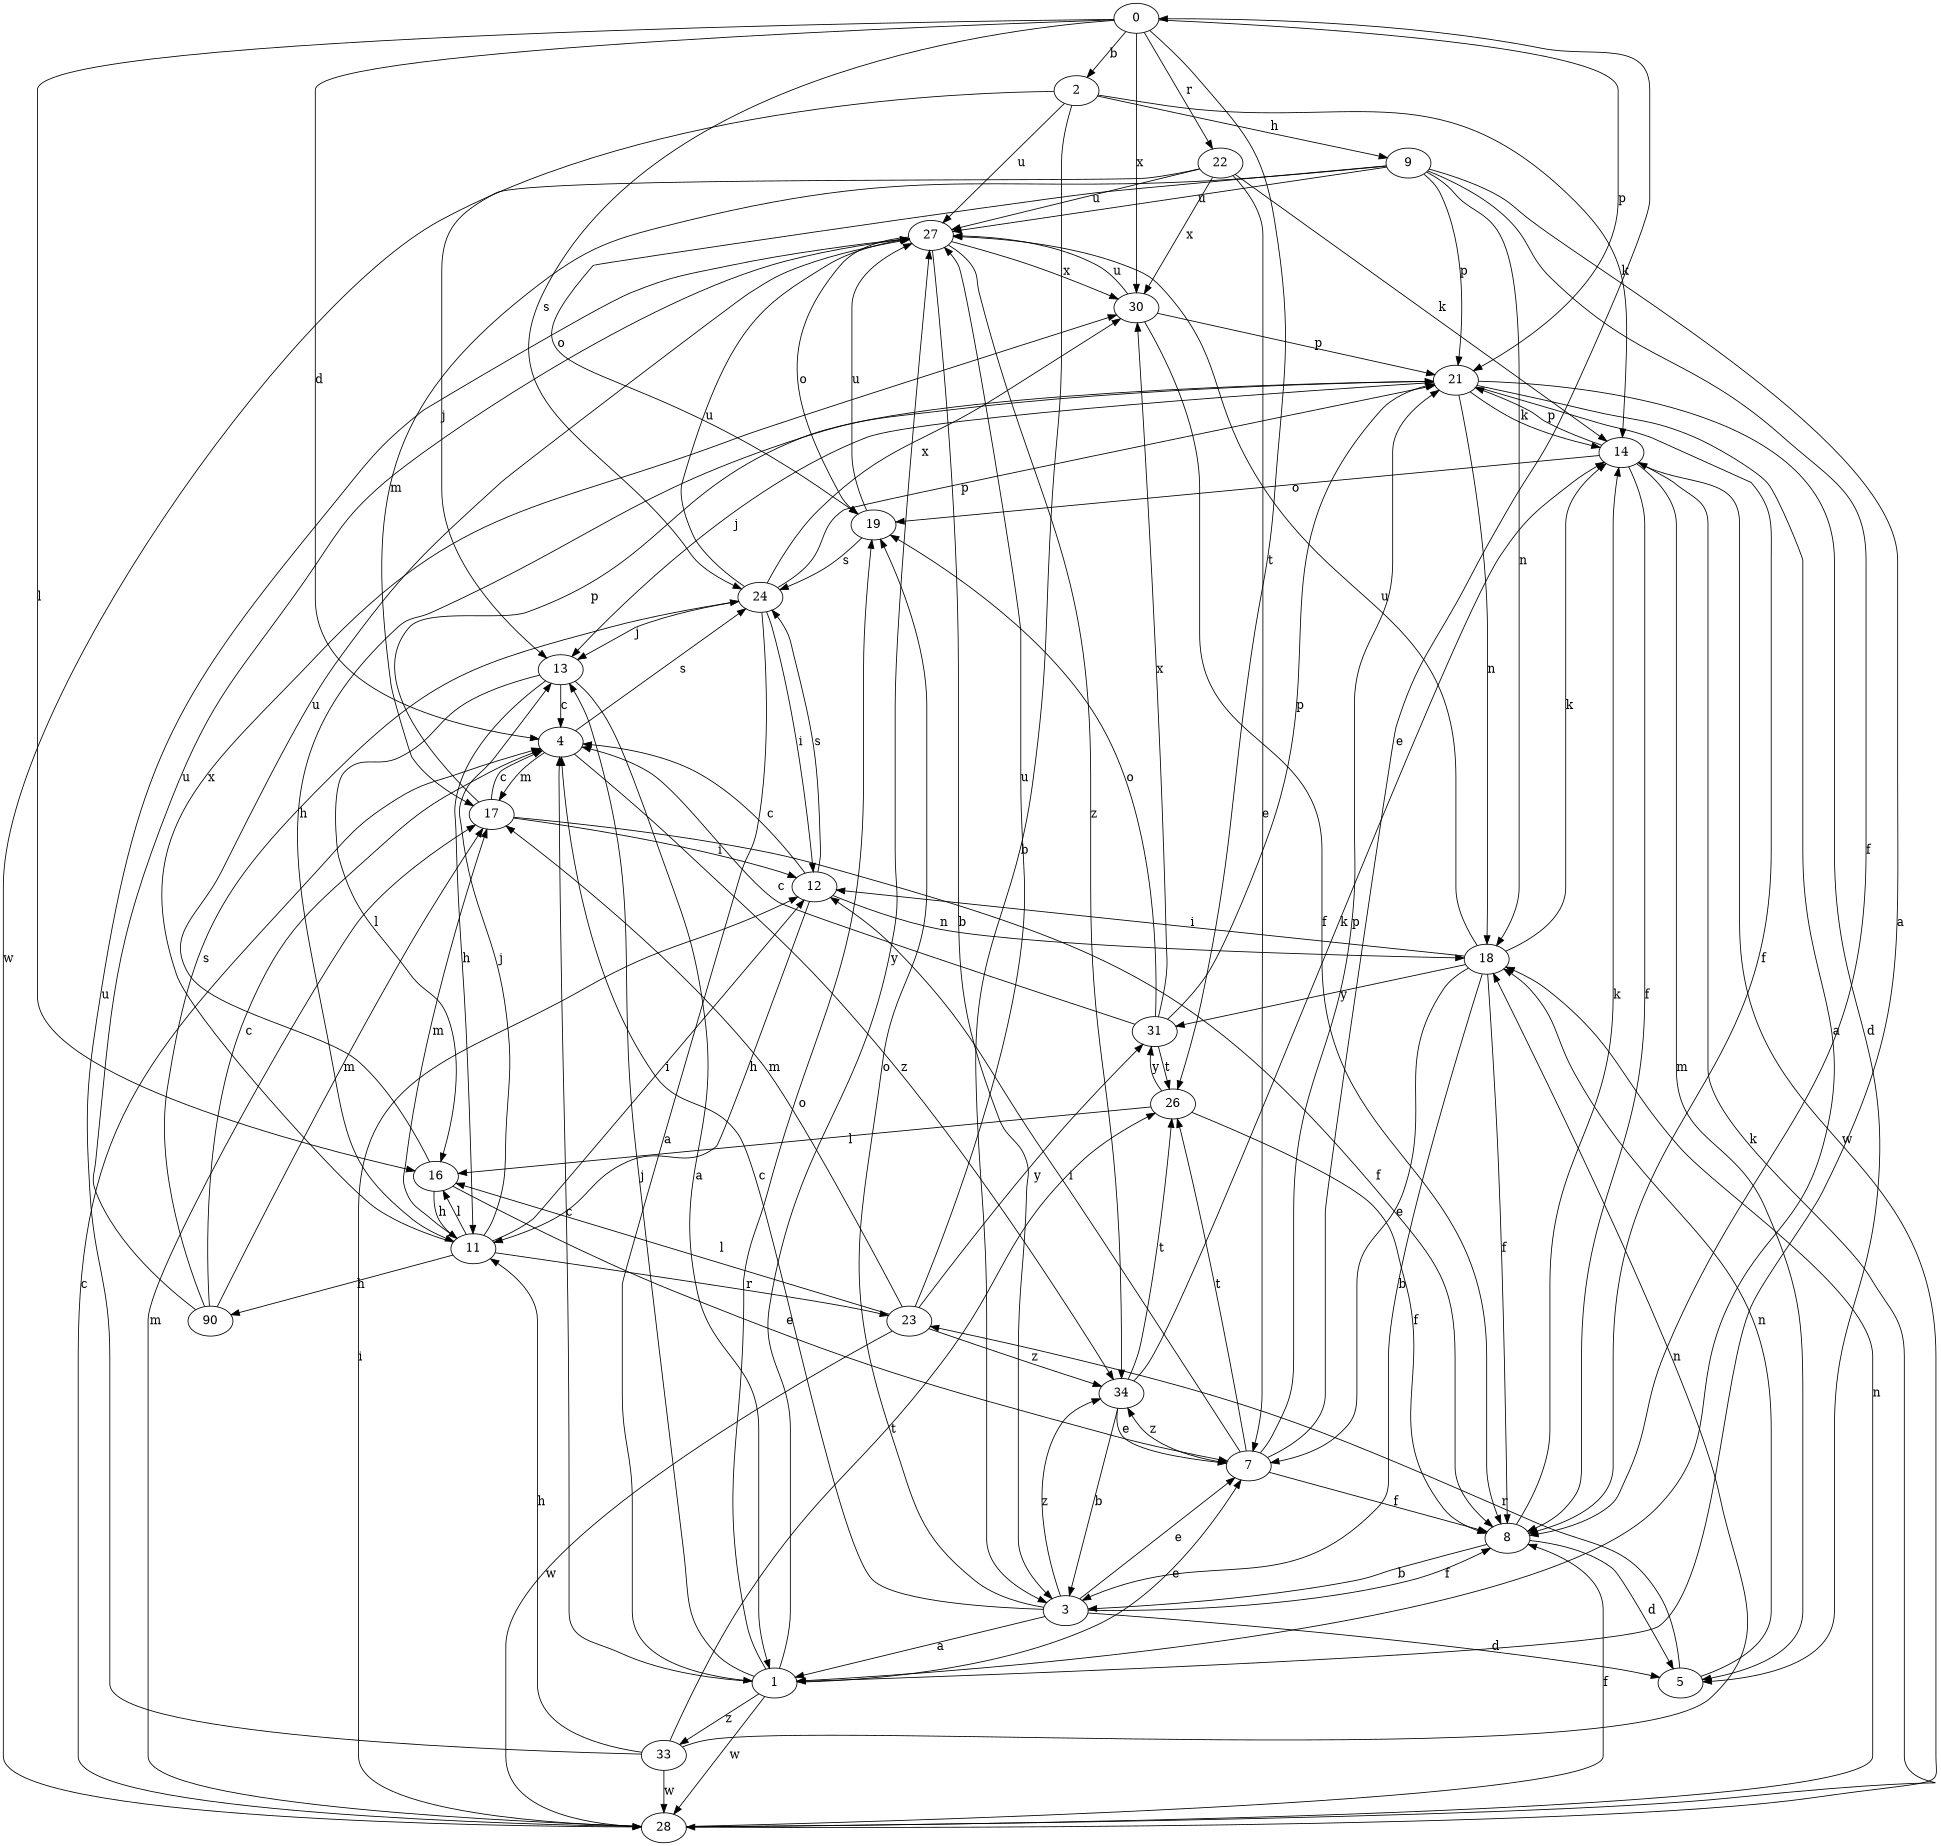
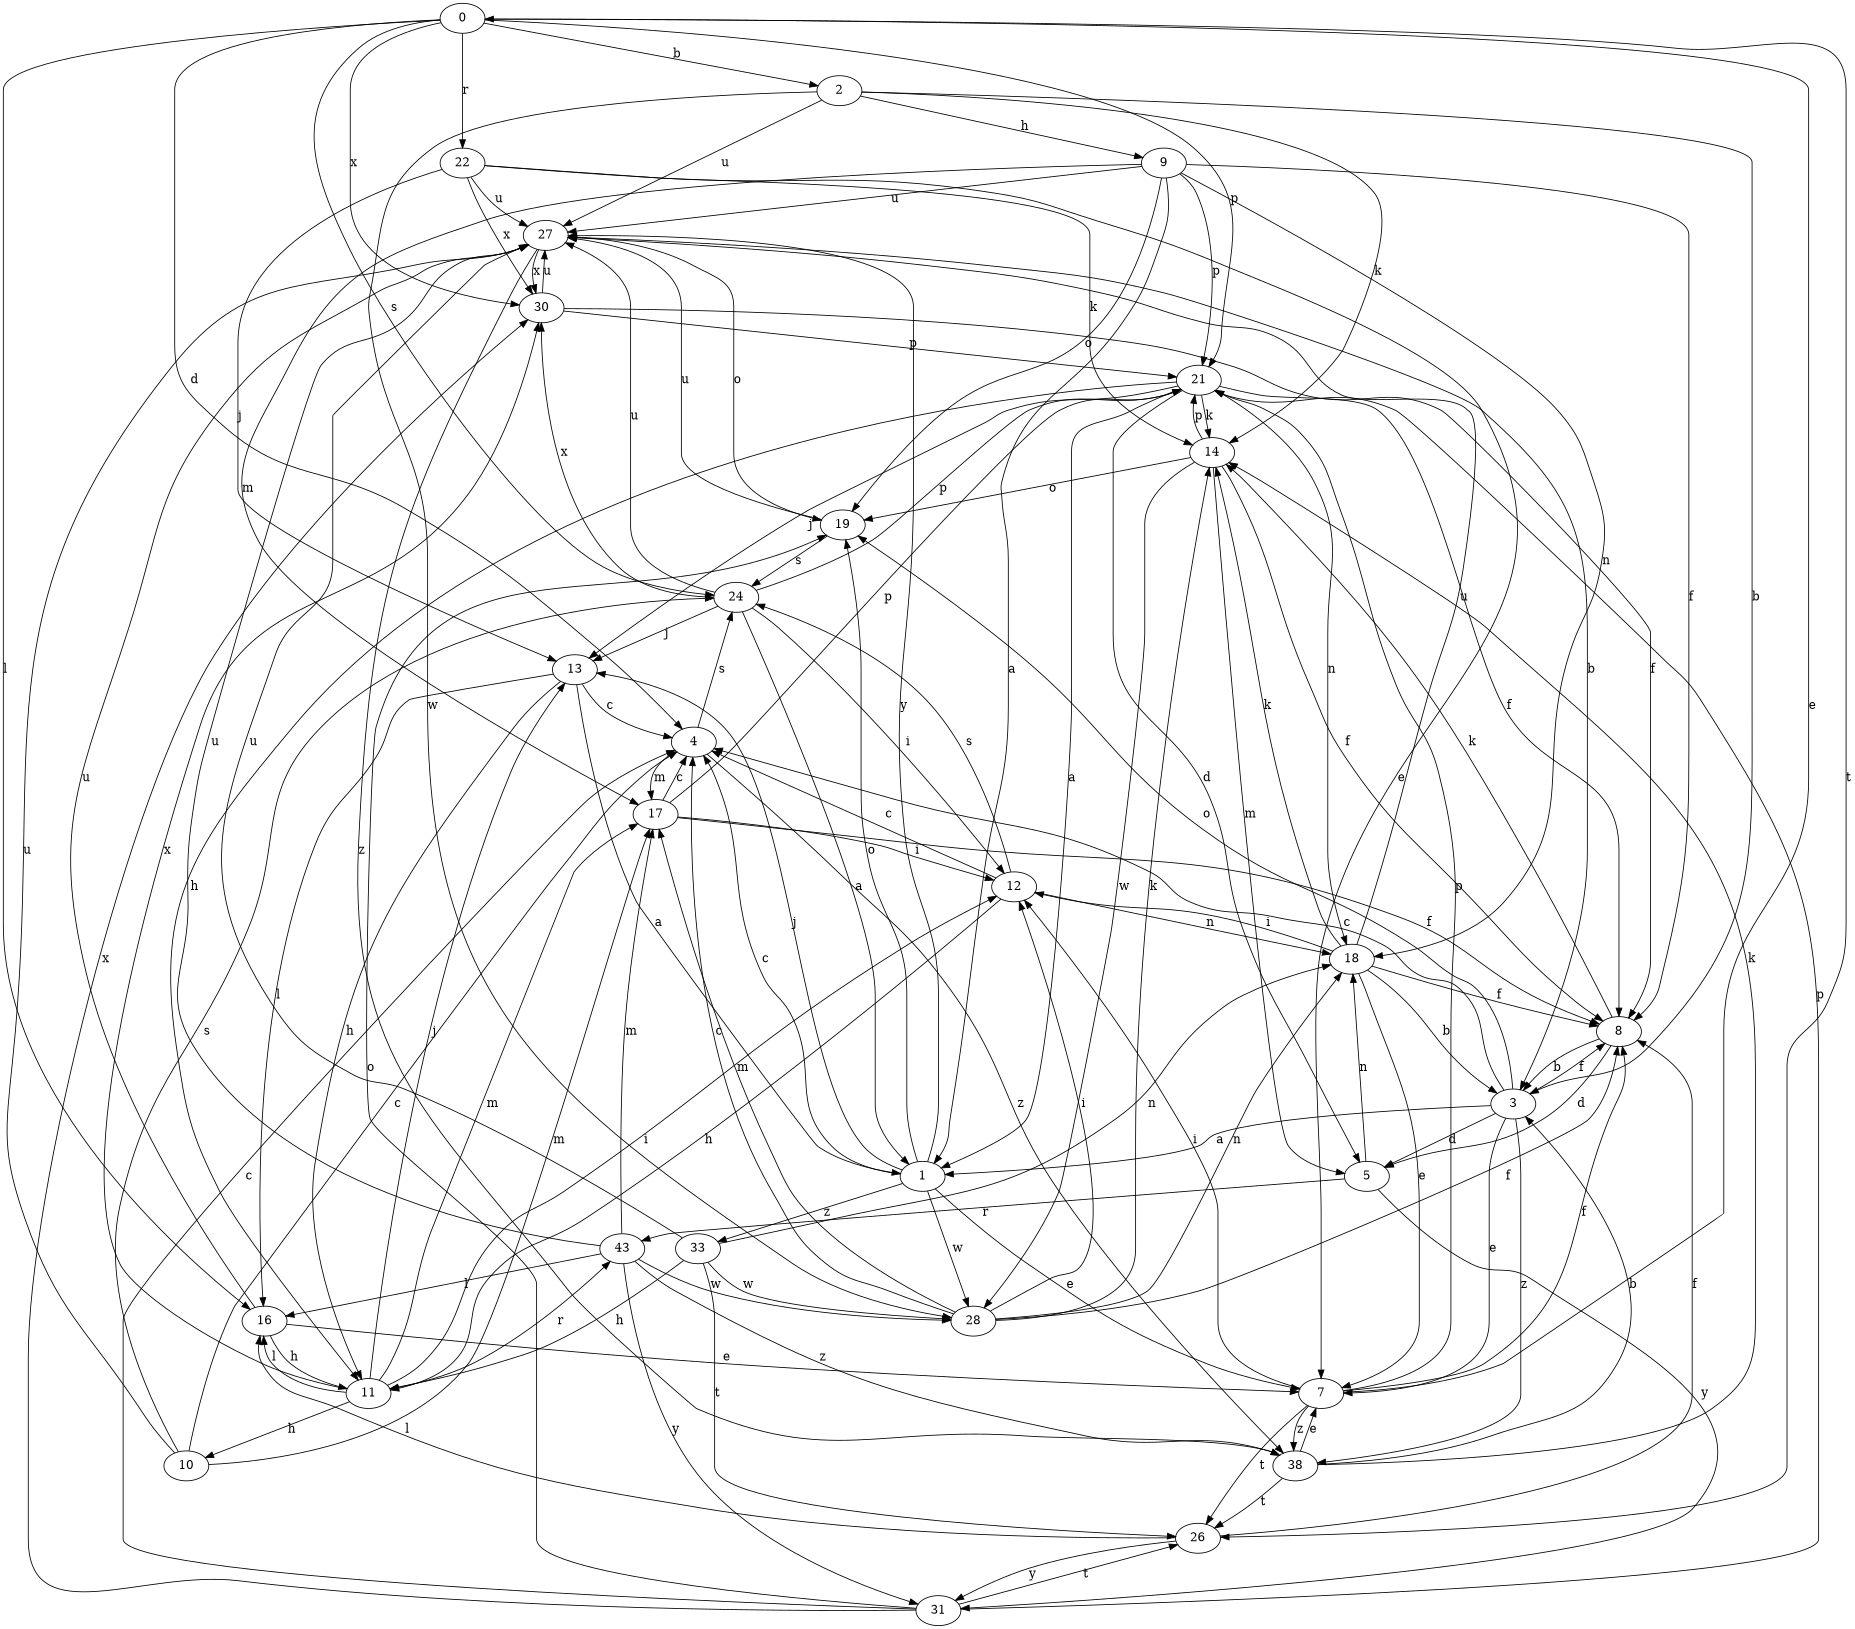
  strict digraph {
    fontname="DejaVu Serif"
    node [fontname="DejaVu Serif"]
    edge [fontname="DejaVu Serif"]
    0
    2
    4
    16
    21
    22
    24
    26
    30
    27
    28
    3
    9
    14
-   34
+   34 [label=38]
    17
    7
    8
    12
    11
    1
    13
    5
    18
    31
    19
    33
-   23
-   10 [label=90]
+   23 [label=43]
+   10
    0 -> 2 [label=b]
    0 -> 4 [label=d]
    0 -> 16 [label=l]
    0 -> 21 [label=p]
    0 -> 22 [label=r]
    0 -> 24 [label=s]
    0 -> 26 [label=t]
    0 -> 30 [label=x]
    2 -> 27 [label=u]
    2 -> 28 [label=w]
    2 -> 3 [label=b]
    2 -> 9 [label=h]
    2 -> 14 [label=k]
    4 -> 24 [label=s]
    4 -> 34 [label=z]
    4 -> 17 [label=m]
    16 -> 27 [label=u]
    16 -> 7 [label=e]
    16 -> 11 [label=h]
    21 -> 14 [label=k]
    21 -> 8 [label=f]
    21 -> 11 [label=h]
    21 -> 1 [label=a]
    21 -> 13 [label=j]
    21 -> 5 [label=d]
    21 -> 18 [label=n]
    22 -> 30 [label=x]
    22 -> 27 [label=u]
    22 -> 14 [label=k]
    22 -> 7 [label=e]
    22 -> 13 [label=j]
    24 -> 21 [label=p]
    24 -> 30 [label=x]
    24 -> 27 [label=u]
    24 -> 12 [label=i]
    24 -> 1 [label=a]
    24 -> 13 [label=j]
    26 -> 16 [label=l]
    26 -> 8 [label=f]
    26 -> 31 [label=y]
    30 -> 21 [label=p]
    30 -> 27 [label=u]
    30 -> 8 [label=f]
    27 -> 30 [label=x]
    27 -> 3 [label=b]
    27 -> 34 [label=z]
    27 -> 19 [label=o]
    28 -> 4 [label=c]
    28 -> 14 [label=k]
    28 -> 17 [label=m]
    28 -> 8 [label=f]
    28 -> 12 [label=i]
    28 -> 18 [label=n]
    3 -> 4 [label=c]
    3 -> 34 [label=z]
    3 -> 7 [label=e]
    3 -> 8 [label=f]
    3 -> 1 [label=a]
    3 -> 5 [label=d]
    3 -> 19 [label=o]
    9 -> 21 [label=p]
    9 -> 27 [label=u]
    9 -> 17 [label=m]
    9 -> 8 [label=f]
    9 -> 1 [label=a]
    9 -> 18 [label=n]
    9 -> 19 [label=o]
    14 -> 21 [label=p]
    14 -> 28 [label=w]
    14 -> 8 [label=f]
    14 -> 5 [label=m]
    14 -> 19 [label=o]
    34 -> 26 [label=t]
    34 -> 3 [label=b]
    34 -> 14 [label=k]
    34 -> 7 [label=e]
    17 -> 4 [label=c]
    17 -> 21 [label=p]
    17 -> 8 [label=f]
    17 -> 12 [label=i]
    7 -> 0 [label=e]
    7 -> 21 [label=p]
    7 -> 26 [label=t]
    7 -> 34 [label=z]
    7 -> 8 [label=f]
    7 -> 12 [label=i]
    8 -> 3 [label=b]
    8 -> 14 [label=k]
    8 -> 5 [label=d]
    12 -> 4 [label=c]
    12 -> 24 [label=s]
    12 -> 11 [label=h]
    12 -> 18 [label=n]
    11 -> 16 [label=l]
    11 -> 30 [label=x]
    11 -> 17 [label=m]
    11 -> 12 [label=i]
    11 -> 13 [label=j]
    11 -> 23 [label=r]
    11 -> 10 [label=h]
    1 -> 4 [label=c]
    1 -> 27 [label=y]
    1 -> 28 [label=w]
    1 -> 7 [label=e]
    1 -> 13 [label=j]
    1 -> 19 [label=o]
    1 -> 33 [label=z]
    13 -> 4 [label=c]
    13 -> 16 [label=l]
    13 -> 11 [label=h]
    13 -> 1 [label=a]
    5 -> 18 [label=n]
-   18 -> 31 [label=y]
+   5 -> 31 [label=y]
    5 -> 23 [label=r]
    18 -> 27 [label=u]
    18 -> 3 [label=b]
    18 -> 14 [label=k]
    18 -> 7 [label=e]
    18 -> 8 [label=f]
    18 -> 12 [label=i]
    31 -> 4 [label=c]
    31 -> 21 [label=p]
    31 -> 26 [label=t]
    31 -> 30 [label=x]
    31 -> 19 [label=o]
    19 -> 24 [label=s]
    19 -> 27 [label=u]
    33 -> 26 [label=t]
    33 -> 27 [label=u]
    33 -> 28 [label=w]
    33 -> 11 [label=h]
    33 -> 18 [label=n]
    23 -> 16 [label=l]
    23 -> 27 [label=u]
    23 -> 28 [label=w]
    23 -> 34 [label=z]
    23 -> 17 [label=m]
    23 -> 31 [label=y]
    10 -> 4 [label=c]
    10 -> 24 [label=s]
    10 -> 27 [label=u]
    10 -> 17 [label=m]
  }
